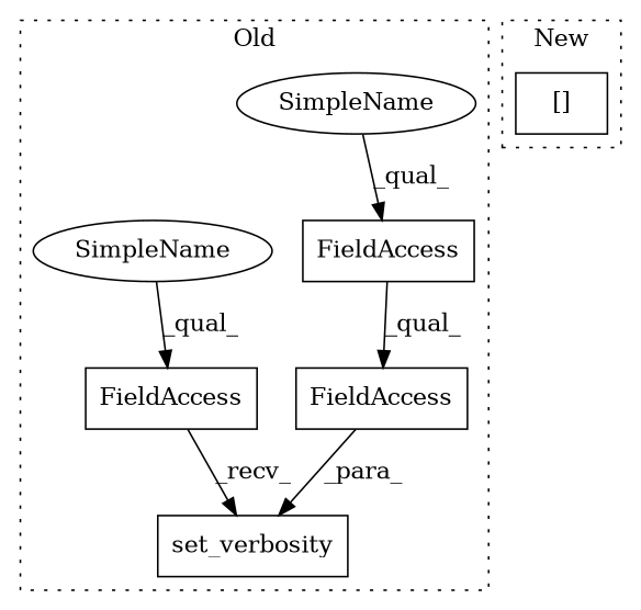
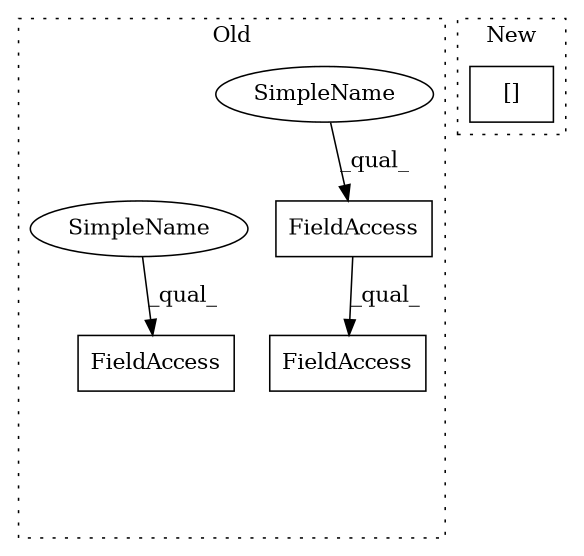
  digraph {
    node [a=22 l=18 s=407 shape=box]
-   n1 [a=32 l="14,1" label=set_verbosity s="393,431"]
    n2 [label=FieldAccess s=374]
    n3 [label=FieldAccess]
    n4 [l=24 label=FieldAccess]
    n5 [a=42 l=10 label=SimpleName shape=ellipse]
    n6 [a=42 l=10 label=SimpleName s=374 shape=ellipse]
    n7 [a=2 l="32,2" label="[]" s="621,689"]
    subgraph cluster_1 {
      label=Old
      style=dotted
-     n1
      n2
      n3
      n4
      n5
      n6
    }
    subgraph cluster_2 {
      label=New
      style=dotted
      n7
    }
-   n2 -> n1 [label=_recv_]
    n3 -> n4 [label=_qual_]
-   n4 -> n1 [label=_para_]
    n5 -> n3 [label=_qual_]
    n6 -> n2 [label=_qual_]
  }
